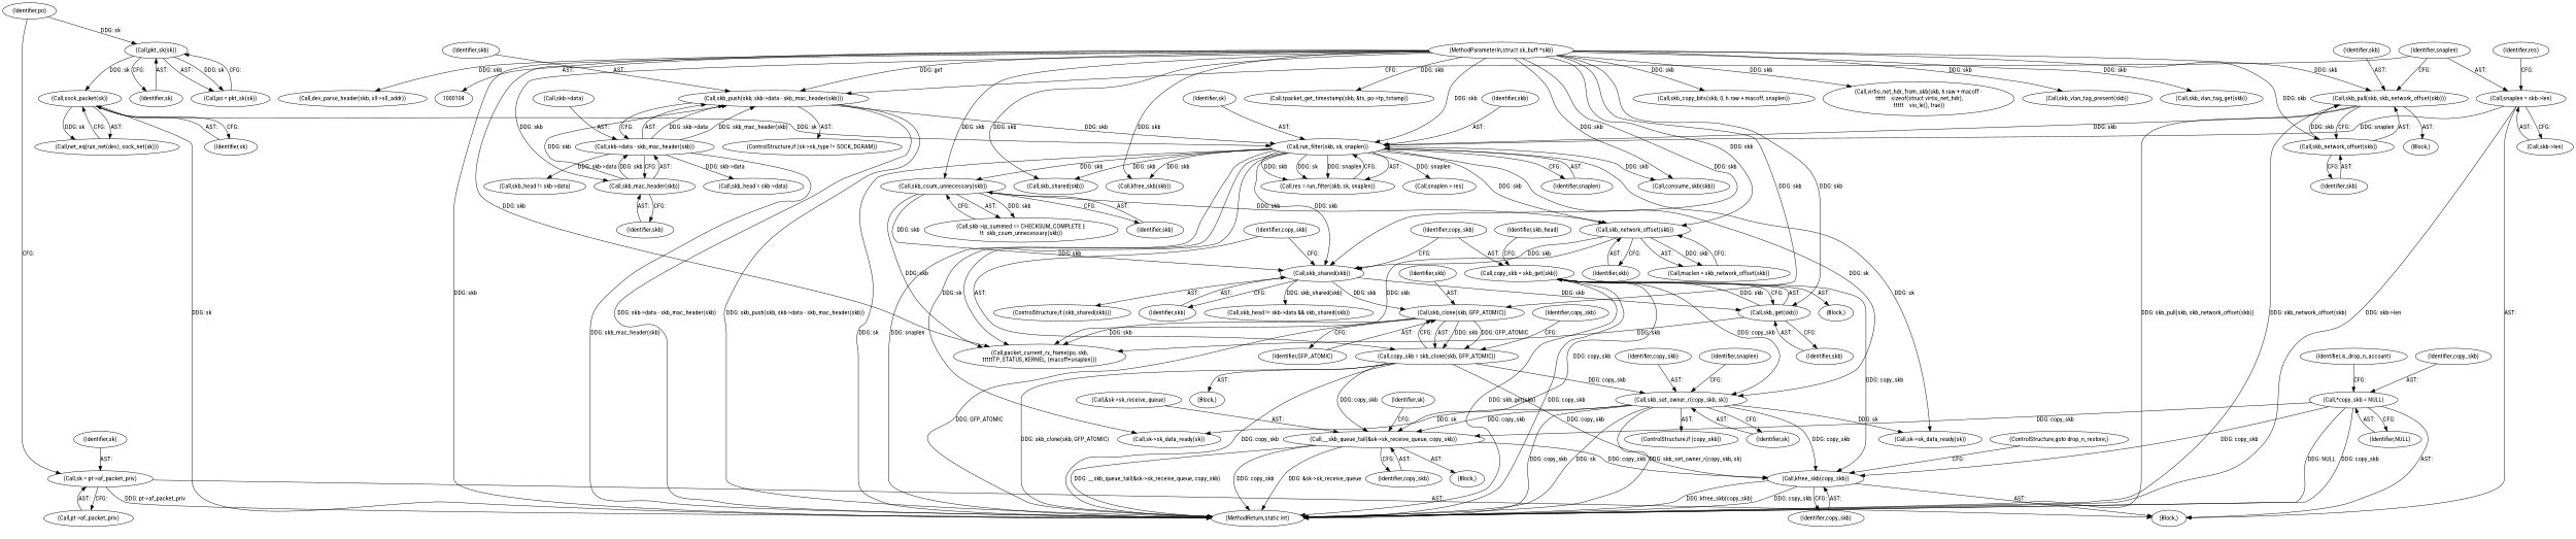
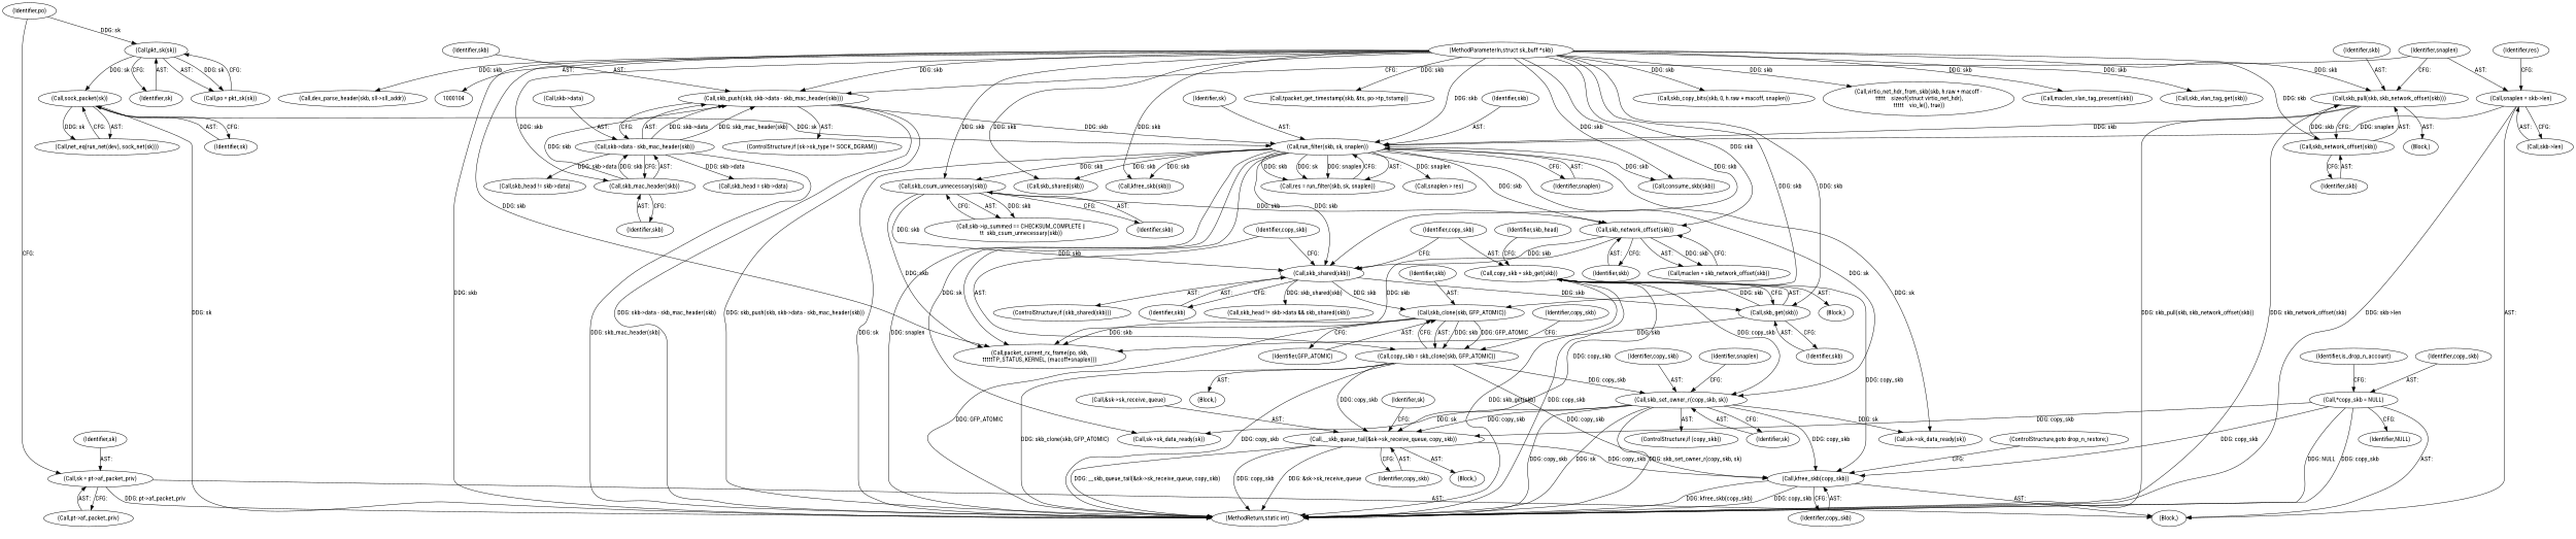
  digraph {
    fontname="Roboto Condensed"
    node [fontname="Roboto Condensed"]
    edge [fontname="Roboto Condensed"]
    n1 [label="(Call,kfree_skb(copy_skb))"]
    n2 [label="(MethodReturn,static int)"]
    n3 [label="(Block,)"]
    n4 [label="(Identifier,copy_skb)"]
    n5 [label="(Call,copy_skb = skb_get(skb))"]
    n6 [label="(Call,skb_get(skb))"]
    n7 [label="(Call,skb_set_owner_r(copy_skb, sk))"]
    n8 [label="(Call,__skb_queue_tail(&sk->sk_receive_queue, copy_skb))"]
    n9 [label="(Block,)"]
    n10 [label="(Call,packet_current_rx_frame(po, skb,\n\t\t\t\t\tTP_STATUS_KERNEL, (macoff+snaplen)))"]
    n11 [label="(Identifier,skb)"]
    n12 [label="(Call,sk->sk_data_ready(sk))"]
    n13 [label="(Call,sk->sk_data_ready(sk))"]
    n14 [label="(ControlStructure,if (copy_skb))"]
    n15 [label="(Identifier,sk)"]
    n16 [label="(Identifier,copy_skb)"]
    n17 [label="(Block,)"]
    n18 [label="(Call,skb_shared(skb))"]
    n19 [label="(Call,skb_clone(skb, GFP_ATOMIC))"]
    n20 [label="(Call,skb_head != skb->data && skb_shared(skb))"]
    n21 [label="(ControlStructure,if (skb_shared(skb)))"]
    n22 [label="(Identifier,skb)"]
    n23 [label="(Call,copy_skb = skb_clone(skb, GFP_ATOMIC))"]
    n24 [label="(Identifier,GFP_ATOMIC)"]
    n25 [label="(Call,run_filter(skb, sk, snaplen))"]
    n26 [label="(Call,skb_csum_unnecessary(skb))"]
    n27 [label="(Call,skb_network_offset(skb))"]
    n28 [label="(Call,skb_shared(skb))"]
    n29 [label="(Identifier,snaplen)"]
    n30 [label="(Call,res = run_filter(skb, sk, snaplen))"]
    n31 [label="(Call,snaplen > res)"]
    n32 [label="(Call,kfree_skb(skb))"]
    n33 [label="(Call,consume_skb(skb))"]
    n34 [label="(Call,skb->ip_summed == CHECKSUM_COMPLETE ||\n\t\t  skb_csum_unnecessary(skb))"]
    n35 [label="(Identifier,skb)"]
    n36 [label="(Call,maclen = skb_network_offset(skb))"]
    n37 [label="(Identifier,skb)"]
    n38 [label="(Call,skb_push(skb, skb->data - skb_mac_header(skb)))"]
    n39 [label="(Call,skb->data - skb_mac_header(skb))"]
    n40 [label="(ControlStructure,if (sk->sk_type != SOCK_DGRAM))"]
    n41 [label="(Call,skb_mac_header(skb))"]
    n42 [label="(Call,skb_head = skb->data)"]
    n43 [label="(Call,skb_head != skb->data)"]
    n44 [label="(Identifier,skb)"]
    n45 [label="(MethodParameterIn,struct sk_buff *skb)"]
    n46 [label="(Call,skb_pull(skb, skb_network_offset(skb)))"]
    n47 [label="(Call,skb_network_offset(skb))"]
    n48 [label="(Call,tpacket_get_timestamp(skb, &ts, po->tp_tstamp))"]
    n49 [label="(Call,skb_copy_bits(skb, 0, h.raw + macoff, snaplen))"]
    n50 [label="(Call,virtio_net_hdr_from_skb(skb, h.raw + macoff -\n \t\t\t\t\t    sizeof(struct virtio_net_hdr),\n \t\t\t\t\t    vio_le(), true))"]
-   n51 [label="(Call,skb_vlan_tag_present(skb))"]
+   n51 [label="(Call,maclen_vlan_tag_present(skb))"]
    n52 [label="(Call,skb_vlan_tag_get(skb))"]
    n53 [label="(Call,dev_parse_header(skb, sll->sll_addr))"]
    1000104
    n55 [label="(Block,)"]
    n56 [label="(Identifier,skb)"]
    n57 [label="(Call,sock_packet(sk))"]
    n58 [label="(Call,net_eq(run_net(dev), sock_net(sk)))"]
    n59 [label="(Identifier,sk)"]
    n60 [label="(Call,pkt_sk(sk))"]
    n61 [label="(Identifier,sk)"]
    n62 [label="(Call,po = pkt_sk(sk))"]
    n63 [label="(Call,sk = pt->af_packet_priv)"]
    n64 [label="(Call,pt->af_packet_priv)"]
    n65 [label="(Call,snaplen = skb->len)"]
    n66 [label="(Call,skb->len)"]
    n67 [label="(Block,)"]
    n68 [label="(Call,*copy_skb = NULL)"]
    n69 [label="(Identifier,NULL)"]
    n70 [label="(Identifier,sk)"]
    n71 [label="(Identifier,is_drop_n_account)"]
    n72 [label="(Identifier,po)"]
    n73 [label="(Identifier,skb)"]
    n74 [label="(Identifier,skb)"]
    n75 [label="(Identifier,copy_skb)"]
    n76 [label="(Identifier,snaplen)"]
    n77 [label="(Identifier,copy_skb)"]
    n78 [label="(Identifier,copy_skb)"]
    n79 [label="(Identifier,skb)"]
    n80 [label="(Identifier,sk)"]
    n81 [label="(Identifier,snaplen)"]
    n82 [label="(Identifier,skb)"]
    n83 [label="(Identifier,sk)"]
    n84 [label="(Identifier,skb_head)"]
    n85 [label="(Call,skb->data)"]
    n86 [label="(ControlStructure,goto drop_n_restore;)"]
    n87 [label="(Identifier,res)"]
    n88 [label="(Identifier,copy_skb)"]
    n89 [label="(Call,&sk->sk_receive_queue)"]
    n90 [label="(Identifier,copy_skb)"]
    n1 -> n2 [label="DDG: copy_skb"]
    n1 -> n2 [label="DDG: kfree_skb(copy_skb)"]
    n1 -> n3 [label="AST: "]
    n1 -> n4 [label="CFG: "]
    n4 -> n1 [label="AST: "]
    n5 -> n1 [label="DDG: copy_skb"]
    n5 -> n2 [label="DDG: skb_get(skb)"]
    n5 -> n2 [label="DDG: copy_skb"]
    n5 -> n6 [label="CFG: "]
    n5 -> n7 [label="DDG: copy_skb"]
    n5 -> n8 [label="DDG: copy_skb"]
    n5 -> n9 [label="AST: "]
    n6 -> n5 [label="AST: "]
    n6 -> n5 [label="DDG: skb"]
    n6 -> n10 [label="DDG: skb"]
    n6 -> n11 [label="CFG: "]
    n7 -> n1 [label="DDG: copy_skb"]
    n7 -> n2 [label="DDG: skb_set_owner_r(copy_skb, sk)"]
    n7 -> n2 [label="DDG: copy_skb"]
    n7 -> n2 [label="DDG: sk"]
    n7 -> n8 [label="DDG: copy_skb"]
    n7 -> n12 [label="DDG: sk"]
    n7 -> n13 [label="DDG: sk"]
    n7 -> n14 [label="AST: "]
    n7 -> n15 [label="CFG: "]
    n8 -> n1 [label="DDG: copy_skb"]
    n8 -> n2 [label="DDG: __skb_queue_tail(&sk->sk_receive_queue, copy_skb)"]
    n8 -> n2 [label="DDG: copy_skb"]
    n8 -> n2 [label="DDG: &sk->sk_receive_queue"]
    n8 -> n16 [label="CFG: "]
    n8 -> n17 [label="AST: "]
    n11 -> n6 [label="AST: "]
    n15 -> n7 [label="AST: "]
    n16 -> n8 [label="AST: "]
    n18 -> n6 [label="DDG: skb"]
    n18 -> n19 [label="DDG: skb"]
    n18 -> n20 [label="DDG: skb_shared(skb)"]
    n18 -> n21 [label="AST: "]
    n18 -> n22 [label="CFG: "]
    n19 -> n2 [label="DDG: GFP_ATOMIC"]
    n19 -> n10 [label="DDG: skb"]
    n19 -> n23 [label="AST: "]
    n19 -> n23 [label="DDG: skb"]
    n19 -> n23 [label="DDG: GFP_ATOMIC"]
    n19 -> n24 [label="CFG: "]
    n22 -> n18 [label="AST: "]
    n23 -> n1 [label="DDG: copy_skb"]
    n23 -> n2 [label="DDG: skb_clone(skb, GFP_ATOMIC)"]
    n23 -> n2 [label="DDG: copy_skb"]
    n23 -> n7 [label="DDG: copy_skb"]
    n23 -> n8 [label="DDG: copy_skb"]
    n23 -> n19 [label="CFG: "]
    n23 -> n67 [label="AST: "]
    n24 -> n19 [label="AST: "]
    n25 -> n2 [label="DDG: sk"]
    n25 -> n2 [label="DDG: snaplen"]
    n25 -> n7 [label="DDG: sk"]
    n25 -> n10 [label="DDG: skb"]
    n25 -> n12 [label="DDG: sk"]
    n25 -> n13 [label="DDG: sk"]
    n25 -> n18 [label="DDG: skb"]
    n25 -> n26 [label="DDG: skb"]
    n25 -> n27 [label="DDG: skb"]
    n25 -> n28 [label="DDG: skb"]
    n25 -> n29 [label="CFG: "]
    n25 -> n30 [label="AST: "]
    n25 -> n30 [label="DDG: skb"]
    n25 -> n30 [label="DDG: sk"]
    n25 -> n30 [label="DDG: snaplen"]
    n25 -> n31 [label="DDG: snaplen"]
    n25 -> n32 [label="DDG: skb"]
    n25 -> n33 [label="DDG: skb"]
    n26 -> n10 [label="DDG: skb"]
    n26 -> n18 [label="DDG: skb"]
    n26 -> n27 [label="DDG: skb"]
    n26 -> n34 [label="AST: "]
    n26 -> n34 [label="DDG: skb"]
    n26 -> n35 [label="CFG: "]
    n27 -> n10 [label="DDG: skb"]
    n27 -> n18 [label="DDG: skb"]
    n27 -> n36 [label="AST: "]
    n27 -> n36 [label="DDG: skb"]
    n27 -> n37 [label="CFG: "]
    n29 -> n25 [label="AST: "]
    n30 -> n25 [label="CFG: "]
    n34 -> n26 [label="CFG: "]
    n35 -> n26 [label="AST: "]
    n36 -> n27 [label="CFG: "]
    n37 -> n27 [label="AST: "]
    n38 -> n2 [label="DDG: skb->data - skb_mac_header(skb)"]
    n38 -> n2 [label="DDG: skb_push(skb, skb->data - skb_mac_header(skb))"]
    n38 -> n25 [label="DDG: skb"]
    n38 -> n39 [label="CFG: "]
    n38 -> n40 [label="AST: "]
    n39 -> n2 [label="DDG: skb_mac_header(skb)"]
    n39 -> n38 [label="AST: "]
    n39 -> n38 [label="DDG: skb->data"]
    n39 -> n38 [label="DDG: skb_mac_header(skb)"]
    n39 -> n41 [label="CFG: "]
    n39 -> n42 [label="DDG: skb->data"]
    n39 -> n43 [label="DDG: skb->data"]
    n41 -> n38 [label="DDG: skb"]
    n41 -> n39 [label="AST: "]
    n41 -> n39 [label="DDG: skb"]
    n41 -> n44 [label="CFG: "]
    n44 -> n41 [label="AST: "]
    n45 -> n2 [label="DDG: skb"]
    n45 -> n6 [label="DDG: skb"]
    n45 -> n10 [label="DDG: skb"]
    n45 -> n18 [label="DDG: skb"]
    n45 -> n19 [label="DDG: skb"]
    n45 -> n25 [label="DDG: skb"]
    n45 -> n26 [label="DDG: skb"]
    n45 -> n27 [label="DDG: skb"]
    n45 -> n28 [label="DDG: skb"]
    n45 -> n32 [label="DDG: skb"]
    n45 -> n33 [label="DDG: skb"]
-   n45 -> n38 [label="DDG: get"]
+   n45 -> n38 [label="DDG: skb"]
    n45 -> n41 [label="DDG: skb"]
    n45 -> n46 [label="DDG: skb"]
    n45 -> n47 [label="DDG: skb"]
    n45 -> n48 [label="DDG: skb"]
    n45 -> n49 [label="DDG: skb"]
    n45 -> n50 [label="DDG: skb"]
    n45 -> n51 [label="DDG: skb"]
    n45 -> n52 [label="DDG: skb"]
    n45 -> n53 [label="DDG: skb"]
    n45 -> 1000104 [label="AST: "]
    n46 -> n2 [label="DDG: skb_pull(skb, skb_network_offset(skb))"]
    n46 -> n2 [label="DDG: skb_network_offset(skb)"]
    n46 -> n25 [label="DDG: skb"]
    n46 -> n47 [label="CFG: "]
    n46 -> n55 [label="AST: "]
    n47 -> n46 [label="AST: "]
    n47 -> n46 [label="DDG: skb"]
    n47 -> n56 [label="CFG: "]
    n56 -> n47 [label="AST: "]
    n57 -> n2 [label="DDG: sk"]
    n57 -> n25 [label="DDG: sk"]
    n57 -> n58 [label="AST: "]
    n57 -> n58 [label="DDG: sk"]
    n57 -> n59 [label="CFG: "]
    n58 -> n57 [label="CFG: "]
    n59 -> n57 [label="AST: "]
    n60 -> n57 [label="DDG: sk"]
    n60 -> n61 [label="CFG: "]
    n60 -> n62 [label="AST: "]
    n60 -> n62 [label="DDG: sk"]
    n61 -> n60 [label="AST: "]
    n62 -> n60 [label="CFG: "]
    n63 -> n2 [label="DDG: pt->af_packet_priv"]
    n63 -> n3 [label="AST: "]
    n63 -> n64 [label="CFG: "]
    n64 -> n63 [label="AST: "]
    n65 -> n2 [label="DDG: skb->len"]
    n65 -> n3 [label="AST: "]
    n65 -> n25 [label="DDG: snaplen"]
    n65 -> n66 [label="CFG: "]
    n66 -> n65 [label="AST: "]
    n68 -> n1 [label="DDG: copy_skb"]
    n68 -> n2 [label="DDG: NULL"]
    n68 -> n2 [label="DDG: copy_skb"]
    n68 -> n3 [label="AST: "]
    n68 -> n8 [label="DDG: copy_skb"]
    n68 -> n69 [label="CFG: "]
-   n69 -> n68 [label="AST: "]
    n70 -> n63 [label="AST: "]
    n71 -> n68 [label="CFG: "]
    n72 -> n60 [label="DDG: sk"]
    n72 -> n63 [label="CFG: "]
    n73 -> n19 [label="AST: "]
    n74 -> n38 [label="AST: "]
    n75 -> n18 [label="CFG: "]
    n75 -> n23 [label="AST: "]
    n76 -> n7 [label="CFG: "]
    n77 -> n5 [label="AST: "]
    n77 -> n18 [label="CFG: "]
    n78 -> n7 [label="AST: "]
    n79 -> n25 [label="AST: "]
    n80 -> n25 [label="AST: "]
    n81 -> n38 [label="CFG: "]
    n81 -> n46 [label="CFG: "]
    n81 -> n65 [label="AST: "]
    n82 -> n46 [label="AST: "]
    n83 -> n8 [label="CFG: "]
    n84 -> n5 [label="CFG: "]
    n85 -> n39 [label="AST: "]
    n86 -> n1 [label="CFG: "]
    n87 -> n65 [label="CFG: "]
    n88 -> n68 [label="AST: "]
    n89 -> n8 [label="AST: "]
    n90 -> n23 [label="CFG: "]
  }
